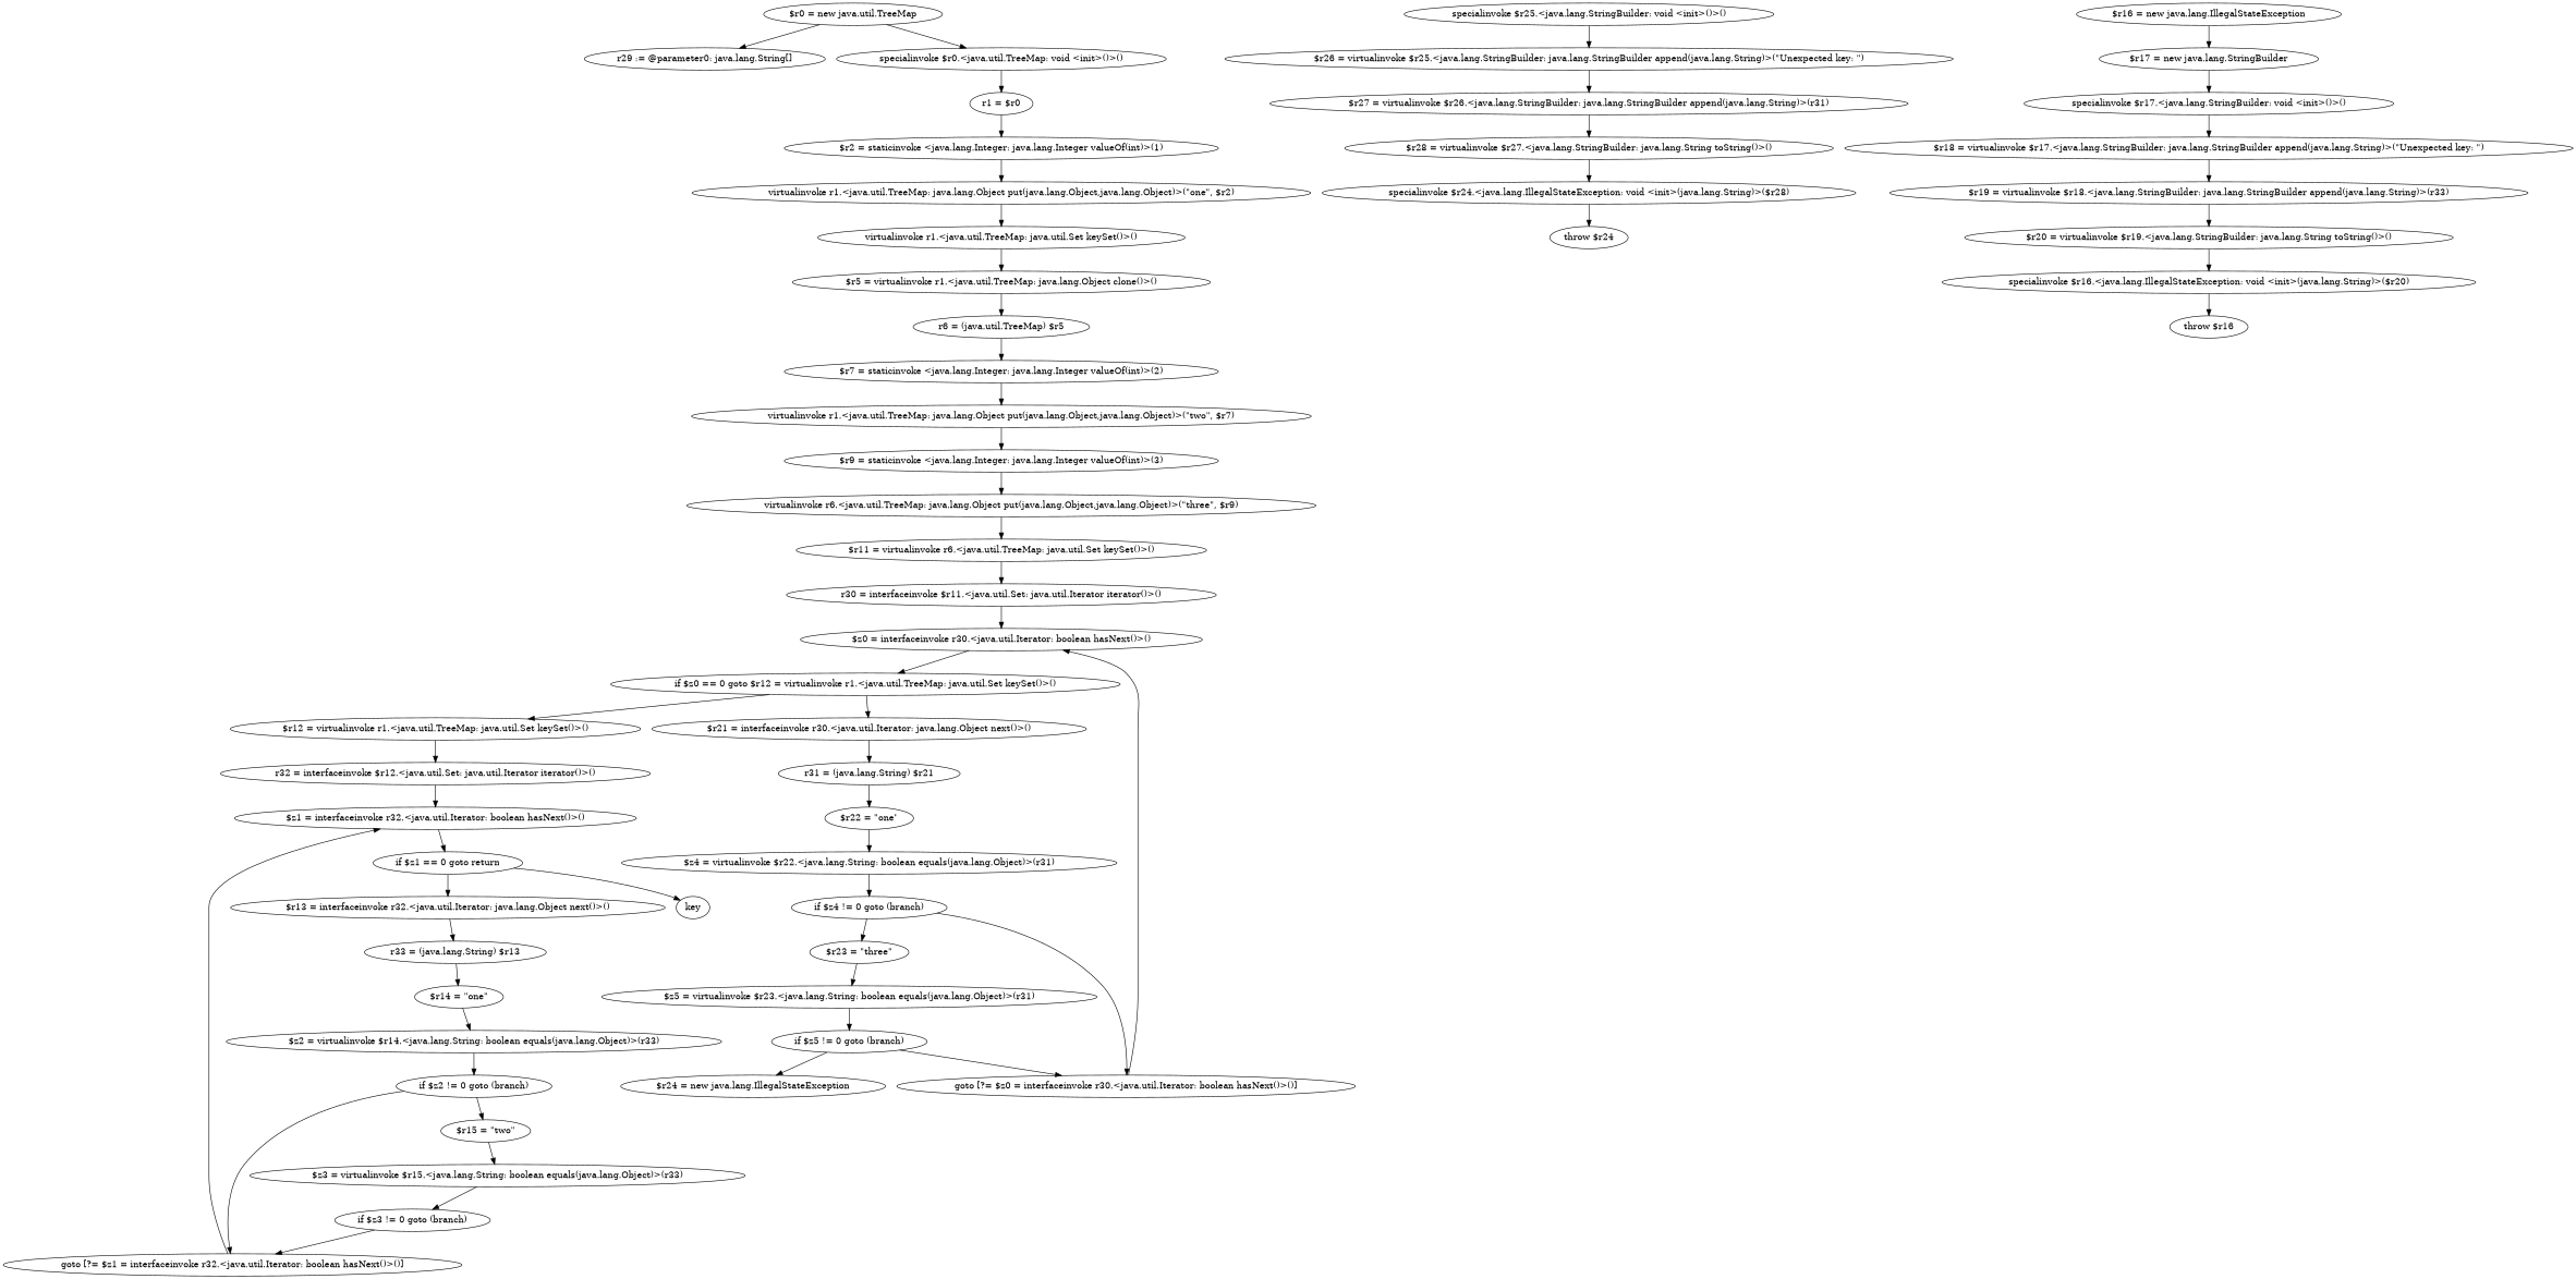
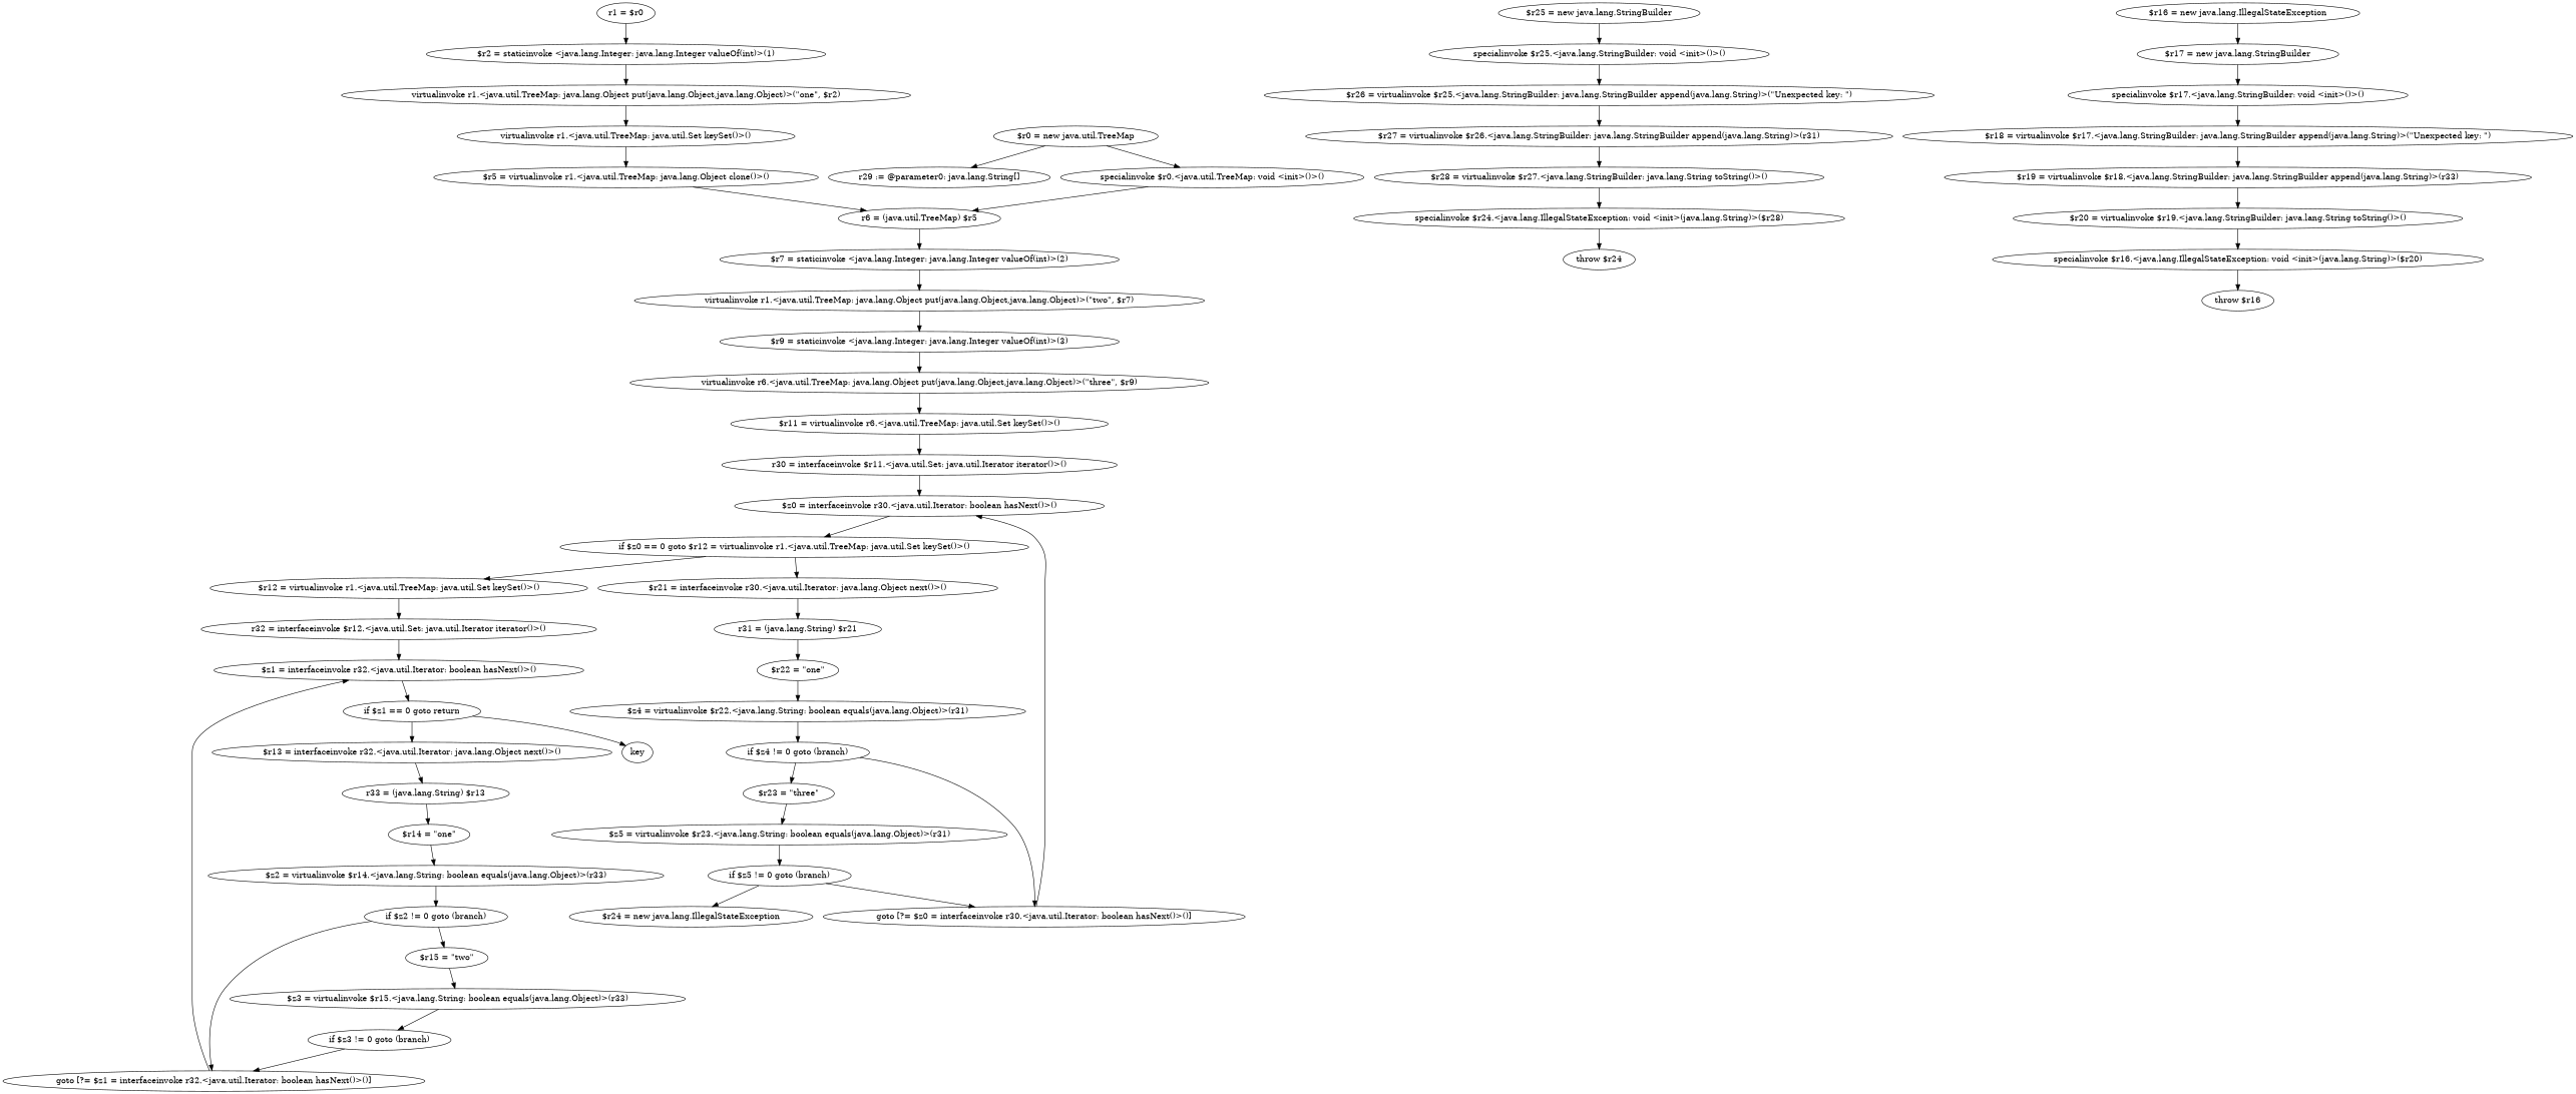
  digraph {
    "$r0 = new java.util.TreeMap"
    "r29 := @parameter0: java.lang.String[]"
    "specialinvoke $r0.<java.util.TreeMap: void <init>()>()"
    "r1 = $r0"
    "$r2 = staticinvoke <java.lang.Integer: java.lang.Integer valueOf(int)>(1)"
    "virtualinvoke r1.<java.util.TreeMap: java.lang.Object put(java.lang.Object,java.lang.Object)>(\"one\", $r2)"
    "virtualinvoke r1.<java.util.TreeMap: java.util.Set keySet()>()"
    "$r5 = virtualinvoke r1.<java.util.TreeMap: java.lang.Object clone()>()"
    "r6 = (java.util.TreeMap) $r5"
    "$r7 = staticinvoke <java.lang.Integer: java.lang.Integer valueOf(int)>(2)"
    "virtualinvoke r1.<java.util.TreeMap: java.lang.Object put(java.lang.Object,java.lang.Object)>(\"two\", $r7)"
    "$r9 = staticinvoke <java.lang.Integer: java.lang.Integer valueOf(int)>(3)"
    "virtualinvoke r6.<java.util.TreeMap: java.lang.Object put(java.lang.Object,java.lang.Object)>(\"three\", $r9)"
    "$r11 = virtualinvoke r6.<java.util.TreeMap: java.util.Set keySet()>()"
    "r30 = interfaceinvoke $r11.<java.util.Set: java.util.Iterator iterator()>()"
    "$z0 = interfaceinvoke r30.<java.util.Iterator: boolean hasNext()>()"
    "if $z0 == 0 goto $r12 = virtualinvoke r1.<java.util.TreeMap: java.util.Set keySet()>()"
    "$r21 = interfaceinvoke r30.<java.util.Iterator: java.lang.Object next()>()"
    "$r12 = virtualinvoke r1.<java.util.TreeMap: java.util.Set keySet()>()"
    "r31 = (java.lang.String) $r21"
    "r32 = interfaceinvoke $r12.<java.util.Set: java.util.Iterator iterator()>()"
    "$r22 = \"one\""
    "$z4 = virtualinvoke $r22.<java.lang.String: boolean equals(java.lang.Object)>(r31)"
    "if $z4 != 0 goto (branch)"
    "$r23 = \"three\""
    "goto [?= $z0 = interfaceinvoke r30.<java.util.Iterator: boolean hasNext()>()]"
    "$z5 = virtualinvoke $r23.<java.lang.String: boolean equals(java.lang.Object)>(r31)"
    "if $z5 != 0 goto (branch)"
    "$r24 = new java.lang.IllegalStateException"
+   "$r25 = new java.lang.StringBuilder"
    "specialinvoke $r25.<java.lang.StringBuilder: void <init>()>()"
    "$r26 = virtualinvoke $r25.<java.lang.StringBuilder: java.lang.StringBuilder append(java.lang.String)>(\"Unexpected key: \")"
    "$r27 = virtualinvoke $r26.<java.lang.StringBuilder: java.lang.StringBuilder append(java.lang.String)>(r31)"
    "$r28 = virtualinvoke $r27.<java.lang.StringBuilder: java.lang.String toString()>()"
    "specialinvoke $r24.<java.lang.IllegalStateException: void <init>(java.lang.String)>($r28)"
    "throw $r24"
    "$z1 = interfaceinvoke r32.<java.util.Iterator: boolean hasNext()>()"
    "if $z1 == 0 goto return"
    "$r13 = interfaceinvoke r32.<java.util.Iterator: java.lang.Object next()>()"
    n40 [label=key]
    "r33 = (java.lang.String) $r13"
    "$r14 = \"one\""
    "$z2 = virtualinvoke $r14.<java.lang.String: boolean equals(java.lang.Object)>(r33)"
    "if $z2 != 0 goto (branch)"
    "$r15 = \"two\""
    "goto [?= $z1 = interfaceinvoke r32.<java.util.Iterator: boolean hasNext()>()]"
    "$z3 = virtualinvoke $r15.<java.lang.String: boolean equals(java.lang.Object)>(r33)"
    "if $z3 != 0 goto (branch)"
    "$r16 = new java.lang.IllegalStateException"
    "$r17 = new java.lang.StringBuilder"
    "specialinvoke $r17.<java.lang.StringBuilder: void <init>()>()"
    "$r18 = virtualinvoke $r17.<java.lang.StringBuilder: java.lang.StringBuilder append(java.lang.String)>(\"Unexpected key: \")"
    "$r19 = virtualinvoke $r18.<java.lang.StringBuilder: java.lang.StringBuilder append(java.lang.String)>(r33)"
    "$r20 = virtualinvoke $r19.<java.lang.StringBuilder: java.lang.String toString()>()"
    "specialinvoke $r16.<java.lang.IllegalStateException: void <init>(java.lang.String)>($r20)"
    "throw $r16"
    "$r0 = new java.util.TreeMap" -> "r29 := @parameter0: java.lang.String[]"
    "$r0 = new java.util.TreeMap" -> "specialinvoke $r0.<java.util.TreeMap: void <init>()>()"
-   "specialinvoke $r0.<java.util.TreeMap: void <init>()>()" -> "r1 = $r0"
+   "specialinvoke $r0.<java.util.TreeMap: void <init>()>()" -> "r6 = (java.util.TreeMap) $r5"
    "r1 = $r0" -> "$r2 = staticinvoke <java.lang.Integer: java.lang.Integer valueOf(int)>(1)"
    "$r2 = staticinvoke <java.lang.Integer: java.lang.Integer valueOf(int)>(1)" -> "virtualinvoke r1.<java.util.TreeMap: java.lang.Object put(java.lang.Object,java.lang.Object)>(\"one\", $r2)"
    "virtualinvoke r1.<java.util.TreeMap: java.lang.Object put(java.lang.Object,java.lang.Object)>(\"one\", $r2)" -> "virtualinvoke r1.<java.util.TreeMap: java.util.Set keySet()>()"
    "virtualinvoke r1.<java.util.TreeMap: java.util.Set keySet()>()" -> "$r5 = virtualinvoke r1.<java.util.TreeMap: java.lang.Object clone()>()"
    "$r5 = virtualinvoke r1.<java.util.TreeMap: java.lang.Object clone()>()" -> "r6 = (java.util.TreeMap) $r5"
    "r6 = (java.util.TreeMap) $r5" -> "$r7 = staticinvoke <java.lang.Integer: java.lang.Integer valueOf(int)>(2)"
    "$r7 = staticinvoke <java.lang.Integer: java.lang.Integer valueOf(int)>(2)" -> "virtualinvoke r1.<java.util.TreeMap: java.lang.Object put(java.lang.Object,java.lang.Object)>(\"two\", $r7)"
    "virtualinvoke r1.<java.util.TreeMap: java.lang.Object put(java.lang.Object,java.lang.Object)>(\"two\", $r7)" -> "$r9 = staticinvoke <java.lang.Integer: java.lang.Integer valueOf(int)>(3)"
    "$r9 = staticinvoke <java.lang.Integer: java.lang.Integer valueOf(int)>(3)" -> "virtualinvoke r6.<java.util.TreeMap: java.lang.Object put(java.lang.Object,java.lang.Object)>(\"three\", $r9)"
    "virtualinvoke r6.<java.util.TreeMap: java.lang.Object put(java.lang.Object,java.lang.Object)>(\"three\", $r9)" -> "$r11 = virtualinvoke r6.<java.util.TreeMap: java.util.Set keySet()>()"
    "$r11 = virtualinvoke r6.<java.util.TreeMap: java.util.Set keySet()>()" -> "r30 = interfaceinvoke $r11.<java.util.Set: java.util.Iterator iterator()>()"
    "r30 = interfaceinvoke $r11.<java.util.Set: java.util.Iterator iterator()>()" -> "$z0 = interfaceinvoke r30.<java.util.Iterator: boolean hasNext()>()"
    "$z0 = interfaceinvoke r30.<java.util.Iterator: boolean hasNext()>()" -> "if $z0 == 0 goto $r12 = virtualinvoke r1.<java.util.TreeMap: java.util.Set keySet()>()"
    "if $z0 == 0 goto $r12 = virtualinvoke r1.<java.util.TreeMap: java.util.Set keySet()>()" -> "$r21 = interfaceinvoke r30.<java.util.Iterator: java.lang.Object next()>()"
    "if $z0 == 0 goto $r12 = virtualinvoke r1.<java.util.TreeMap: java.util.Set keySet()>()" -> "$r12 = virtualinvoke r1.<java.util.TreeMap: java.util.Set keySet()>()"
    "$r21 = interfaceinvoke r30.<java.util.Iterator: java.lang.Object next()>()" -> "r31 = (java.lang.String) $r21"
    "$r12 = virtualinvoke r1.<java.util.TreeMap: java.util.Set keySet()>()" -> "r32 = interfaceinvoke $r12.<java.util.Set: java.util.Iterator iterator()>()"
    "r31 = (java.lang.String) $r21" -> "$r22 = \"one\""
    "r32 = interfaceinvoke $r12.<java.util.Set: java.util.Iterator iterator()>()" -> "$z1 = interfaceinvoke r32.<java.util.Iterator: boolean hasNext()>()"
    "$r22 = \"one\"" -> "$z4 = virtualinvoke $r22.<java.lang.String: boolean equals(java.lang.Object)>(r31)"
    "$z4 = virtualinvoke $r22.<java.lang.String: boolean equals(java.lang.Object)>(r31)" -> "if $z4 != 0 goto (branch)"
    "if $z4 != 0 goto (branch)" -> "$r23 = \"three\""
    "if $z4 != 0 goto (branch)" -> "goto [?= $z0 = interfaceinvoke r30.<java.util.Iterator: boolean hasNext()>()]"
    "$r23 = \"three\"" -> "$z5 = virtualinvoke $r23.<java.lang.String: boolean equals(java.lang.Object)>(r31)"
    "goto [?= $z0 = interfaceinvoke r30.<java.util.Iterator: boolean hasNext()>()]" -> "$z0 = interfaceinvoke r30.<java.util.Iterator: boolean hasNext()>()"
    "$z5 = virtualinvoke $r23.<java.lang.String: boolean equals(java.lang.Object)>(r31)" -> "if $z5 != 0 goto (branch)"
    "if $z5 != 0 goto (branch)" -> "goto [?= $z0 = interfaceinvoke r30.<java.util.Iterator: boolean hasNext()>()]"
    "if $z5 != 0 goto (branch)" -> "$r24 = new java.lang.IllegalStateException"
+   "$r25 = new java.lang.StringBuilder" -> "specialinvoke $r25.<java.lang.StringBuilder: void <init>()>()"
    "specialinvoke $r25.<java.lang.StringBuilder: void <init>()>()" -> "$r26 = virtualinvoke $r25.<java.lang.StringBuilder: java.lang.StringBuilder append(java.lang.String)>(\"Unexpected key: \")"
    "$r26 = virtualinvoke $r25.<java.lang.StringBuilder: java.lang.StringBuilder append(java.lang.String)>(\"Unexpected key: \")" -> "$r27 = virtualinvoke $r26.<java.lang.StringBuilder: java.lang.StringBuilder append(java.lang.String)>(r31)"
    "$r27 = virtualinvoke $r26.<java.lang.StringBuilder: java.lang.StringBuilder append(java.lang.String)>(r31)" -> "$r28 = virtualinvoke $r27.<java.lang.StringBuilder: java.lang.String toString()>()"
    "$r28 = virtualinvoke $r27.<java.lang.StringBuilder: java.lang.String toString()>()" -> "specialinvoke $r24.<java.lang.IllegalStateException: void <init>(java.lang.String)>($r28)"
    "specialinvoke $r24.<java.lang.IllegalStateException: void <init>(java.lang.String)>($r28)" -> "throw $r24"
    "$z1 = interfaceinvoke r32.<java.util.Iterator: boolean hasNext()>()" -> "if $z1 == 0 goto return"
    "if $z1 == 0 goto return" -> "$r13 = interfaceinvoke r32.<java.util.Iterator: java.lang.Object next()>()"
    "if $z1 == 0 goto return" -> n40
    "$r13 = interfaceinvoke r32.<java.util.Iterator: java.lang.Object next()>()" -> "r33 = (java.lang.String) $r13"
    "r33 = (java.lang.String) $r13" -> "$r14 = \"one\""
    "$r14 = \"one\"" -> "$z2 = virtualinvoke $r14.<java.lang.String: boolean equals(java.lang.Object)>(r33)"
    "$z2 = virtualinvoke $r14.<java.lang.String: boolean equals(java.lang.Object)>(r33)" -> "if $z2 != 0 goto (branch)"
    "if $z2 != 0 goto (branch)" -> "$r15 = \"two\""
    "if $z2 != 0 goto (branch)" -> "goto [?= $z1 = interfaceinvoke r32.<java.util.Iterator: boolean hasNext()>()]"
    "$r15 = \"two\"" -> "$z3 = virtualinvoke $r15.<java.lang.String: boolean equals(java.lang.Object)>(r33)"
    "goto [?= $z1 = interfaceinvoke r32.<java.util.Iterator: boolean hasNext()>()]" -> "$z1 = interfaceinvoke r32.<java.util.Iterator: boolean hasNext()>()"
    "$z3 = virtualinvoke $r15.<java.lang.String: boolean equals(java.lang.Object)>(r33)" -> "if $z3 != 0 goto (branch)"
    "if $z3 != 0 goto (branch)" -> "goto [?= $z1 = interfaceinvoke r32.<java.util.Iterator: boolean hasNext()>()]"
    "$r16 = new java.lang.IllegalStateException" -> "$r17 = new java.lang.StringBuilder"
    "$r17 = new java.lang.StringBuilder" -> "specialinvoke $r17.<java.lang.StringBuilder: void <init>()>()"
    "specialinvoke $r17.<java.lang.StringBuilder: void <init>()>()" -> "$r18 = virtualinvoke $r17.<java.lang.StringBuilder: java.lang.StringBuilder append(java.lang.String)>(\"Unexpected key: \")"
    "$r18 = virtualinvoke $r17.<java.lang.StringBuilder: java.lang.StringBuilder append(java.lang.String)>(\"Unexpected key: \")" -> "$r19 = virtualinvoke $r18.<java.lang.StringBuilder: java.lang.StringBuilder append(java.lang.String)>(r33)"
    "$r19 = virtualinvoke $r18.<java.lang.StringBuilder: java.lang.StringBuilder append(java.lang.String)>(r33)" -> "$r20 = virtualinvoke $r19.<java.lang.StringBuilder: java.lang.String toString()>()"
    "$r20 = virtualinvoke $r19.<java.lang.StringBuilder: java.lang.String toString()>()" -> "specialinvoke $r16.<java.lang.IllegalStateException: void <init>(java.lang.String)>($r20)"
    "specialinvoke $r16.<java.lang.IllegalStateException: void <init>(java.lang.String)>($r20)" -> "throw $r16"
  }
